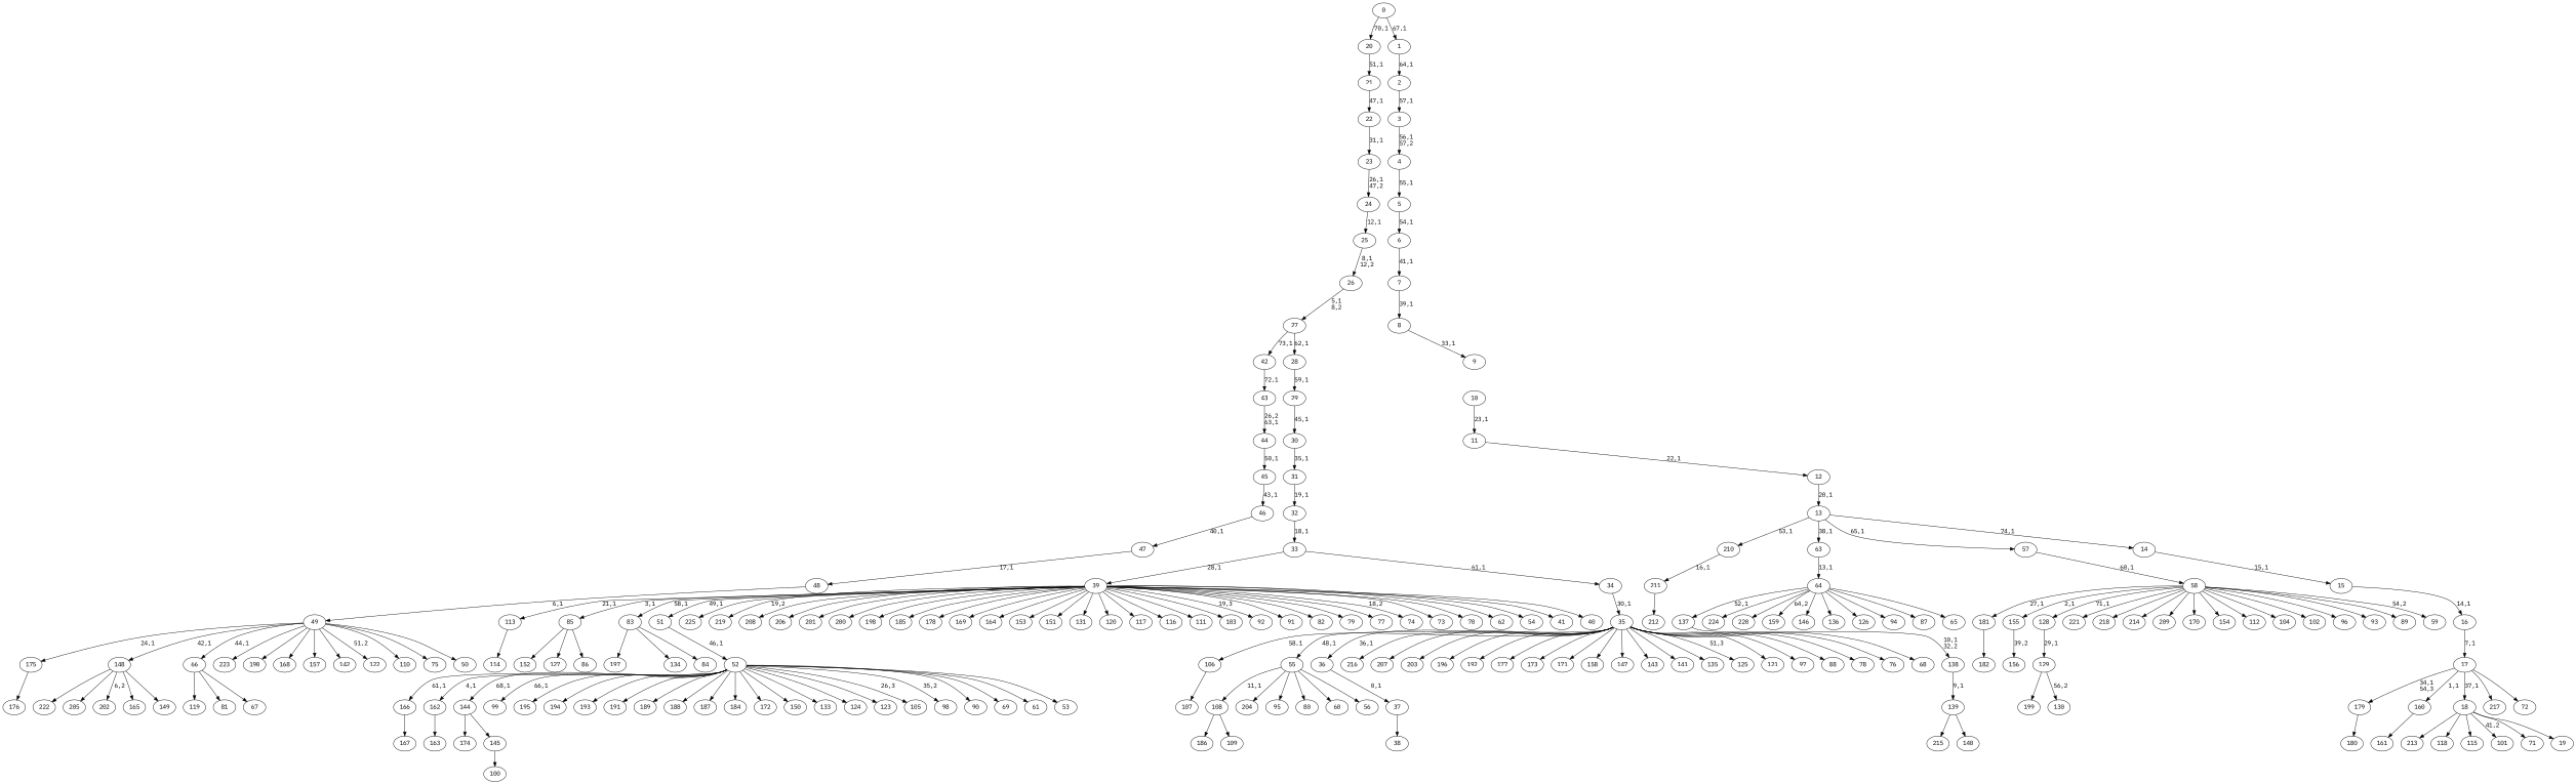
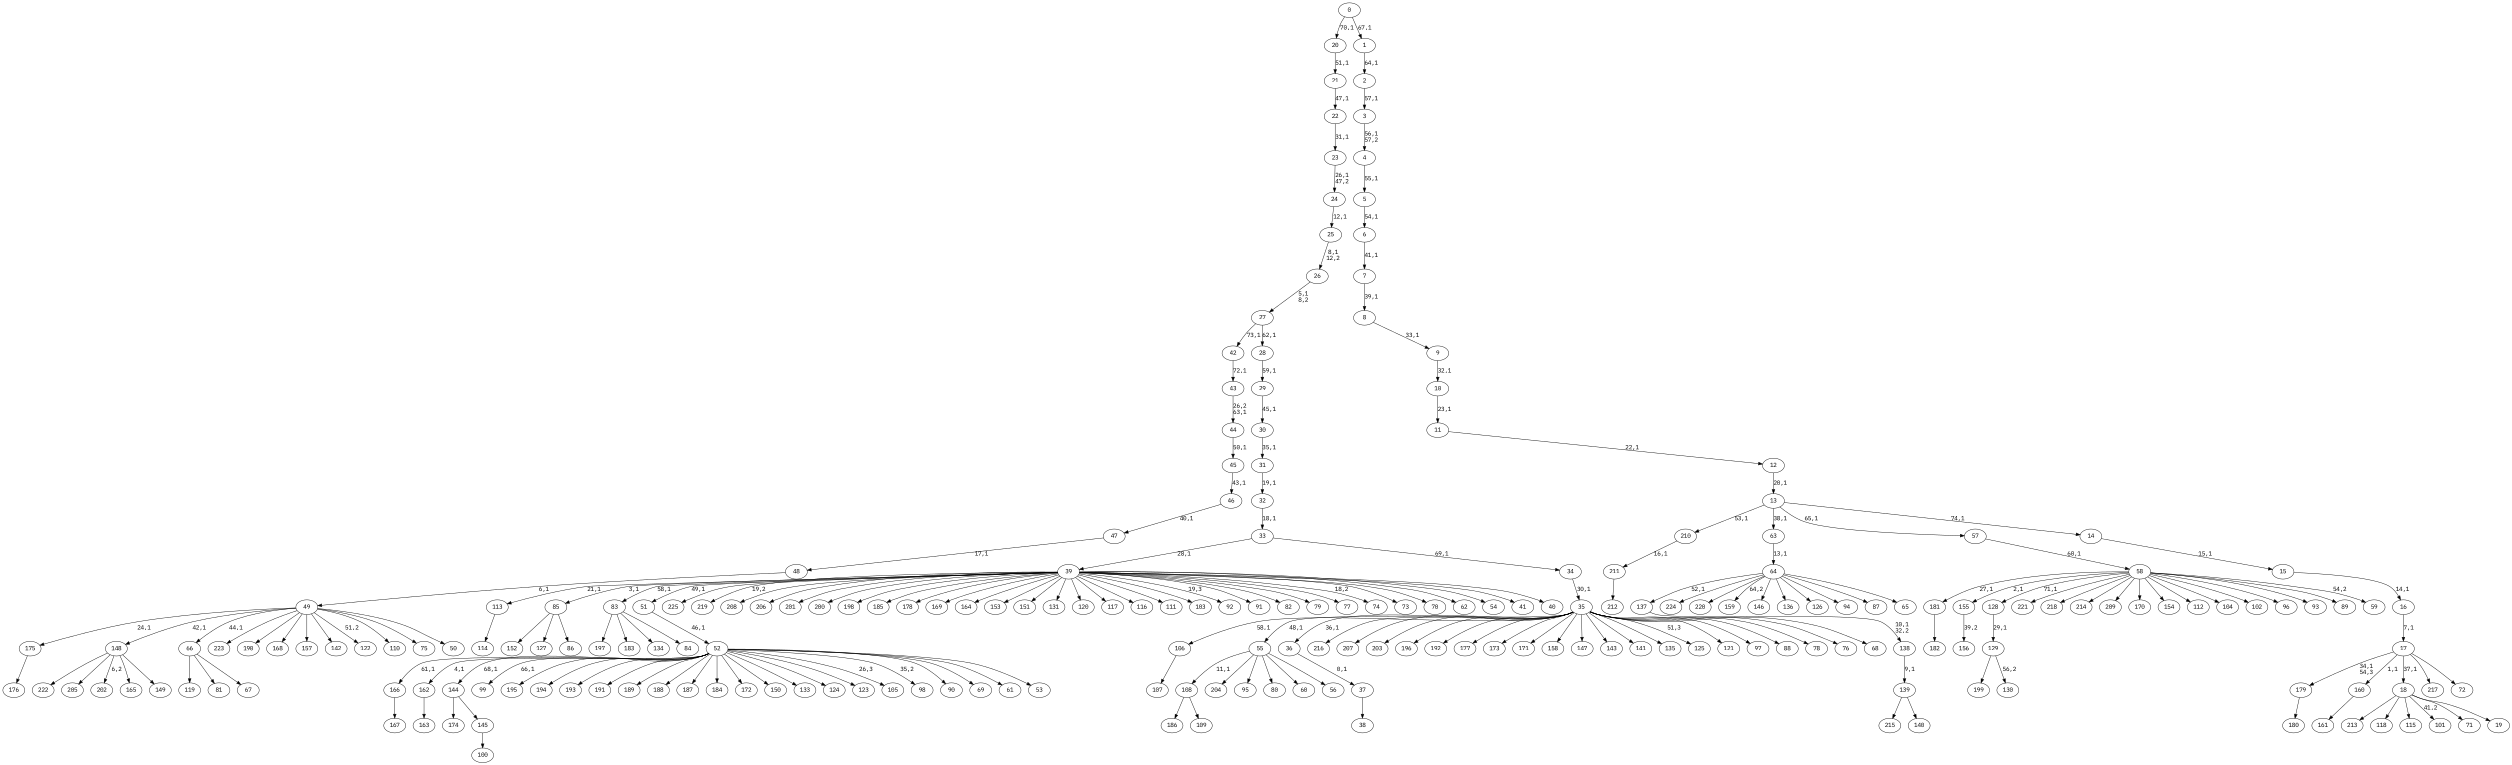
  digraph {
    fontname="IBM Plex Mono"
    node [fontname="IBM Plex Mono"]
    edge [fontname="IBM Plex Mono"]
    211
    212
    210
    181
    182
    179
    180
    175
    176
    166
    167
    162
    163
    160
    161
    155
    156
    148
    222
    205
    202
    165
    149
    144
    174
    145
    100
    139
    215
    140
    138
    137
    129
    199
    130
    128
    113
    114
    108
    186
    109
    106
    107
    85
    152
    127
    86
    83
    197
+   183
    134
    84
    66
    119
    81
    67
    64
    224
    220
    159
    146
    136
    126
    94
    87
    65
    63
    58
    221
    218
    214
    209
    170
    154
    112
    104
    102
    96
    93
    89
    59
    57
    55
    204
    95
    80
    60
    56
    52
    99
    195
    194
    193
    191
    189
    188
    187
    184
    172
    150
    133
    124
    123
    105
    98
    90
    69
    61
    53
    51
    49
    223
    190
    168
    157
    142
    122
    110
    75
    50
    48
    47
    46
    45
    44
    43
    42
    39
    225
    219
    208
    206
    201
    200
    198
    185
    178
    169
    164
    153
    151
    131
    120
    117
    116
    111
    103
    92
    91
    82
    79
    77
    74
    73
    70
    62
    54
    41
    40
    37
    38
    36
    35
    216
    207
    203
    196
    192
    177
    173
    171
    158
    147
    143
    141
    135
    125
    121
    97
    88
    78
    76
    68
    34
    33
    32
    31
    30
    29
    28
    27
    26
    25
    24
    23
    22
    21
    20
    18
    213
    118
    115
    101
    71
    19
    17
    217
    72
    16
    15
    14
    13
    12
    11
    10
    9
    8
    7
    6
    5
    4
    3
    2
    1
    0
    211 -> 212
    210 -> 211 [label="16,1"]
    181 -> 182
    179 -> 180
    175 -> 176
    166 -> 167
    162 -> 163
    160 -> 161
    155 -> 156 [label="39,2"]
    148 -> 222
    148 -> 205
    148 -> 202 [label="6,2"]
    148 -> 165
    148 -> 149
    144 -> 174
    144 -> 145
    145 -> 100
    139 -> 215
    139 -> 140
    138 -> 139 [label="9,1"]
    137 -> 138 [label="10,1\n32,2"]
    129 -> 199
    129 -> 130 [label="56,2"]
    128 -> 129 [label="29,1"]
    113 -> 114
    108 -> 186
    108 -> 109
    106 -> 107
    85 -> 152
    85 -> 127
    85 -> 86
    83 -> 197
+   83 -> 183
    83 -> 134
    83 -> 84
    66 -> 119
    66 -> 81
    66 -> 67
    64 -> 137 [label="52,1"]
    64 -> 224
    64 -> 220
    64 -> 159 [label="64,2"]
    64 -> 146
    64 -> 136
    64 -> 126
    64 -> 94
    64 -> 87
    64 -> 65
    63 -> 64 [label="13,1"]
    58 -> 181 [label="27,1"]
    58 -> 155 [label="2,1"]
    58 -> 128 [label="71,1"]
    58 -> 221
    58 -> 218
    58 -> 214
    58 -> 209
    58 -> 170
    58 -> 154
    58 -> 112
    58 -> 104
    58 -> 102
    58 -> 96
    58 -> 93
    58 -> 89
    58 -> 59 [label="54,2"]
    57 -> 58 [label="60,1"]
    55 -> 108 [label="11,1"]
    55 -> 204
    55 -> 95
    55 -> 80
    55 -> 60
    55 -> 56
    52 -> 166 [label="61,1"]
    52 -> 162 [label="4,1"]
    52 -> 144 [label="68,1"]
    52 -> 99 [label="66,1"]
    52 -> 195
    52 -> 194
    52 -> 193
    52 -> 191
    52 -> 189
    52 -> 188
    52 -> 187
    52 -> 184
    52 -> 172
    52 -> 150
    52 -> 133
    52 -> 124
    52 -> 123
    52 -> 105 [label="26,3"]
    52 -> 98 [label="35,2"]
    52 -> 90
    52 -> 69
    52 -> 61
    52 -> 53
    51 -> 52 [label="46,1"]
    49 -> 175 [label="24,1"]
    49 -> 148 [label="42,1"]
    49 -> 66 [label="44,1"]
    49 -> 223
    49 -> 190
    49 -> 168
    49 -> 157
    49 -> 142
    49 -> 122 [label="51,2"]
    49 -> 110
    49 -> 75
    49 -> 50
    48 -> 49 [label="6,1"]
    47 -> 48 [label="17,1"]
    46 -> 47 [label="40,1"]
    45 -> 46 [label="43,1"]
    44 -> 45 [label="50,1"]
    43 -> 44 [label="26,2\n63,1"]
    42 -> 43 [label="72,1"]
    39 -> 113 [label="21,1"]
    39 -> 85 [label="3,1"]
    39 -> 83 [label="58,1"]
    39 -> 51 [label="49,1"]
    39 -> 225
    39 -> 219 [label="19,2"]
    39 -> 208
    39 -> 206
    39 -> 201
    39 -> 200
    39 -> 198
    39 -> 185
    39 -> 178
    39 -> 169
    39 -> 164
    39 -> 153
    39 -> 151
    39 -> 131
    39 -> 120
    39 -> 117
    39 -> 116
    39 -> 111
    39 -> 103
    39 -> 92 [label="19,3"]
    39 -> 91
    39 -> 82
    39 -> 79
    39 -> 77
    39 -> 74 [label="18,2"]
    39 -> 73
    39 -> 70
    39 -> 62
    39 -> 54
    39 -> 41
    39 -> 40
    37 -> 38
    36 -> 37 [label="0,1"]
    35 -> 106 [label="58,1"]
    35 -> 55 [label="48,1"]
    35 -> 36 [label="36,1"]
    35 -> 216
    35 -> 207
    35 -> 203
    35 -> 196
    35 -> 192
    35 -> 177
    35 -> 173
    35 -> 171
    35 -> 158
    35 -> 147
    35 -> 143
    35 -> 141
    35 -> 135
    35 -> 125 [label="51,3"]
    35 -> 121
    35 -> 97
    35 -> 88
    35 -> 78
    35 -> 76
    35 -> 68
    34 -> 35 [label="30,1"]
    33 -> 39 [label="28,1"]
-   33 -> 34 [label="61,1"]
+   33 -> 34 [label="69,1"]
    32 -> 33 [label="18,1"]
    31 -> 32 [label="19,1"]
    30 -> 31 [label="35,1"]
    29 -> 30 [label="45,1"]
    28 -> 29 [label="59,1"]
    27 -> 42 [label="73,1"]
    27 -> 28 [label="62,1"]
    26 -> 27 [label="5,1\n8,2"]
    25 -> 26 [label="8,1\n12,2"]
    24 -> 25 [label="12,1"]
    23 -> 24 [label="26,1\n47,2"]
    22 -> 23 [label="31,1"]
    21 -> 22 [label="47,1"]
    20 -> 21 [label="51,1"]
    18 -> 213
    18 -> 118
    18 -> 115
    18 -> 101 [label="41,2"]
    18 -> 71
    18 -> 19
    17 -> 179 [label="34,1\n54,3"]
    17 -> 160 [label="1,1"]
    17 -> 18 [label="37,1"]
    17 -> 217
    17 -> 72
    16 -> 17 [label="7,1"]
    15 -> 16 [label="14,1"]
    14 -> 15 [label="15,1"]
    13 -> 210 [label="53,1"]
    13 -> 63 [label="38,1"]
    13 -> 57 [label="65,1"]
    13 -> 14 [label="74,1"]
    12 -> 13 [label="20,1"]
    11 -> 12 [label="22,1"]
    10 -> 11 [label="23,1"]
+   9 -> 10 [label="32,1"]
    8 -> 9 [label="33,1"]
    7 -> 8 [label="39,1"]
    6 -> 7 [label="41,1"]
    5 -> 6 [label="54,1"]
    4 -> 5 [label="55,1"]
    3 -> 4 [label="56,1\n57,2"]
    2 -> 3 [label="57,1"]
    1 -> 2 [label="64,1"]
    0 -> 20 [label="70,1"]
    0 -> 1 [label="67,1"]
  }
